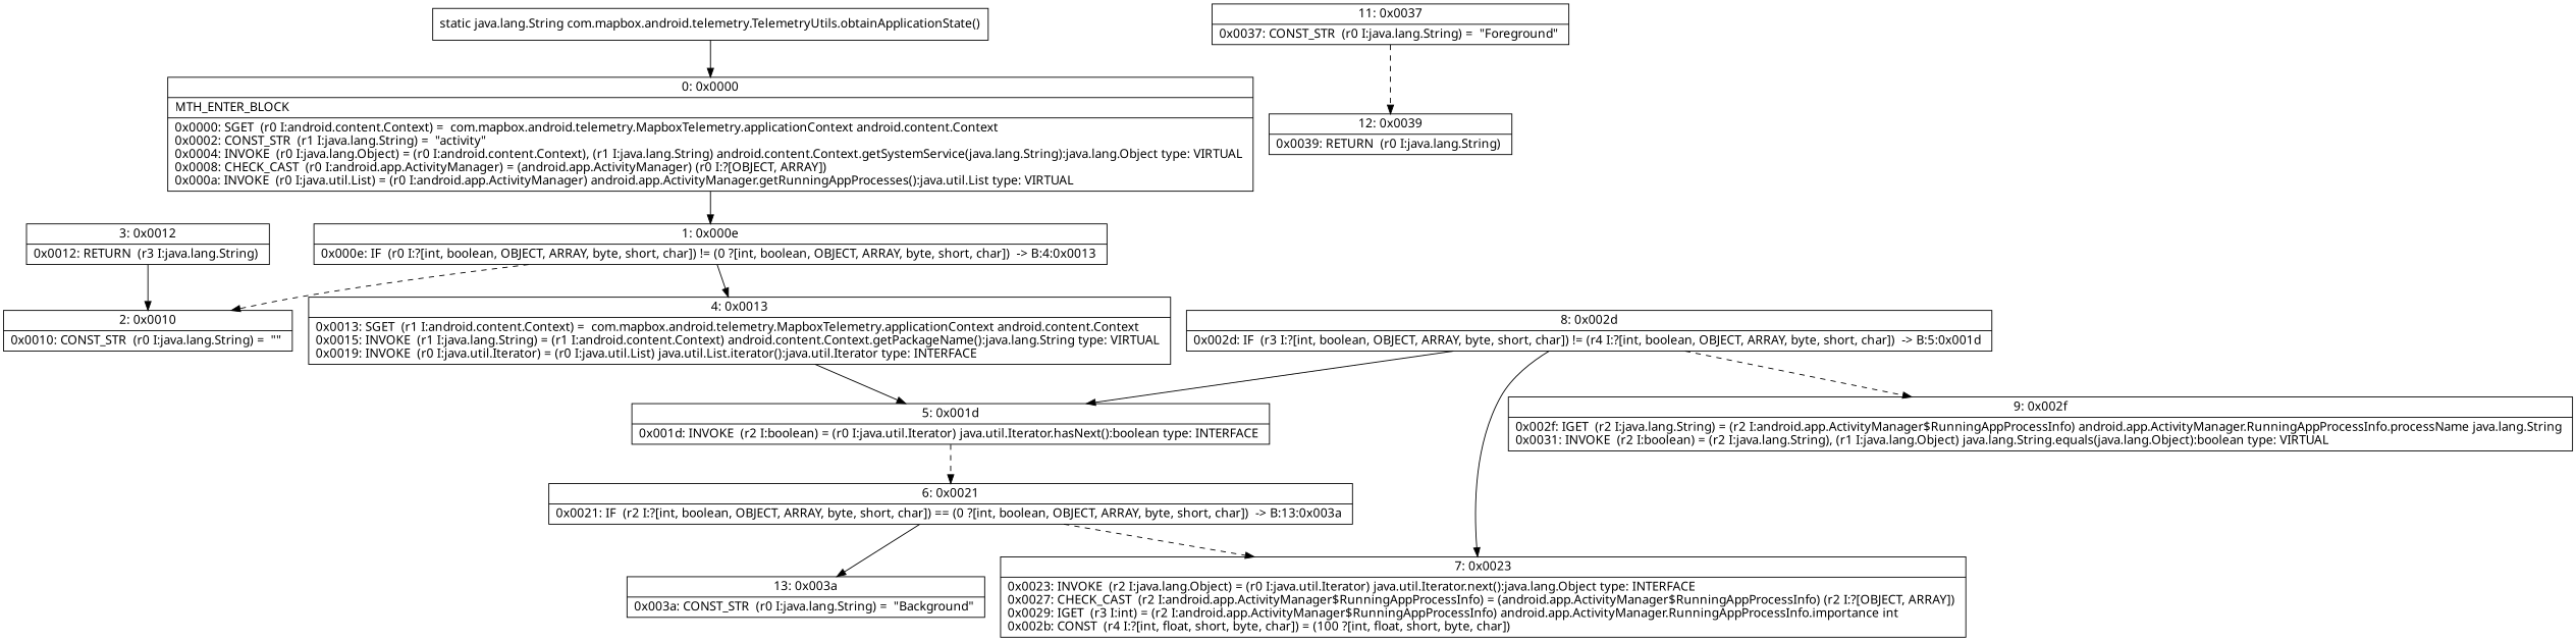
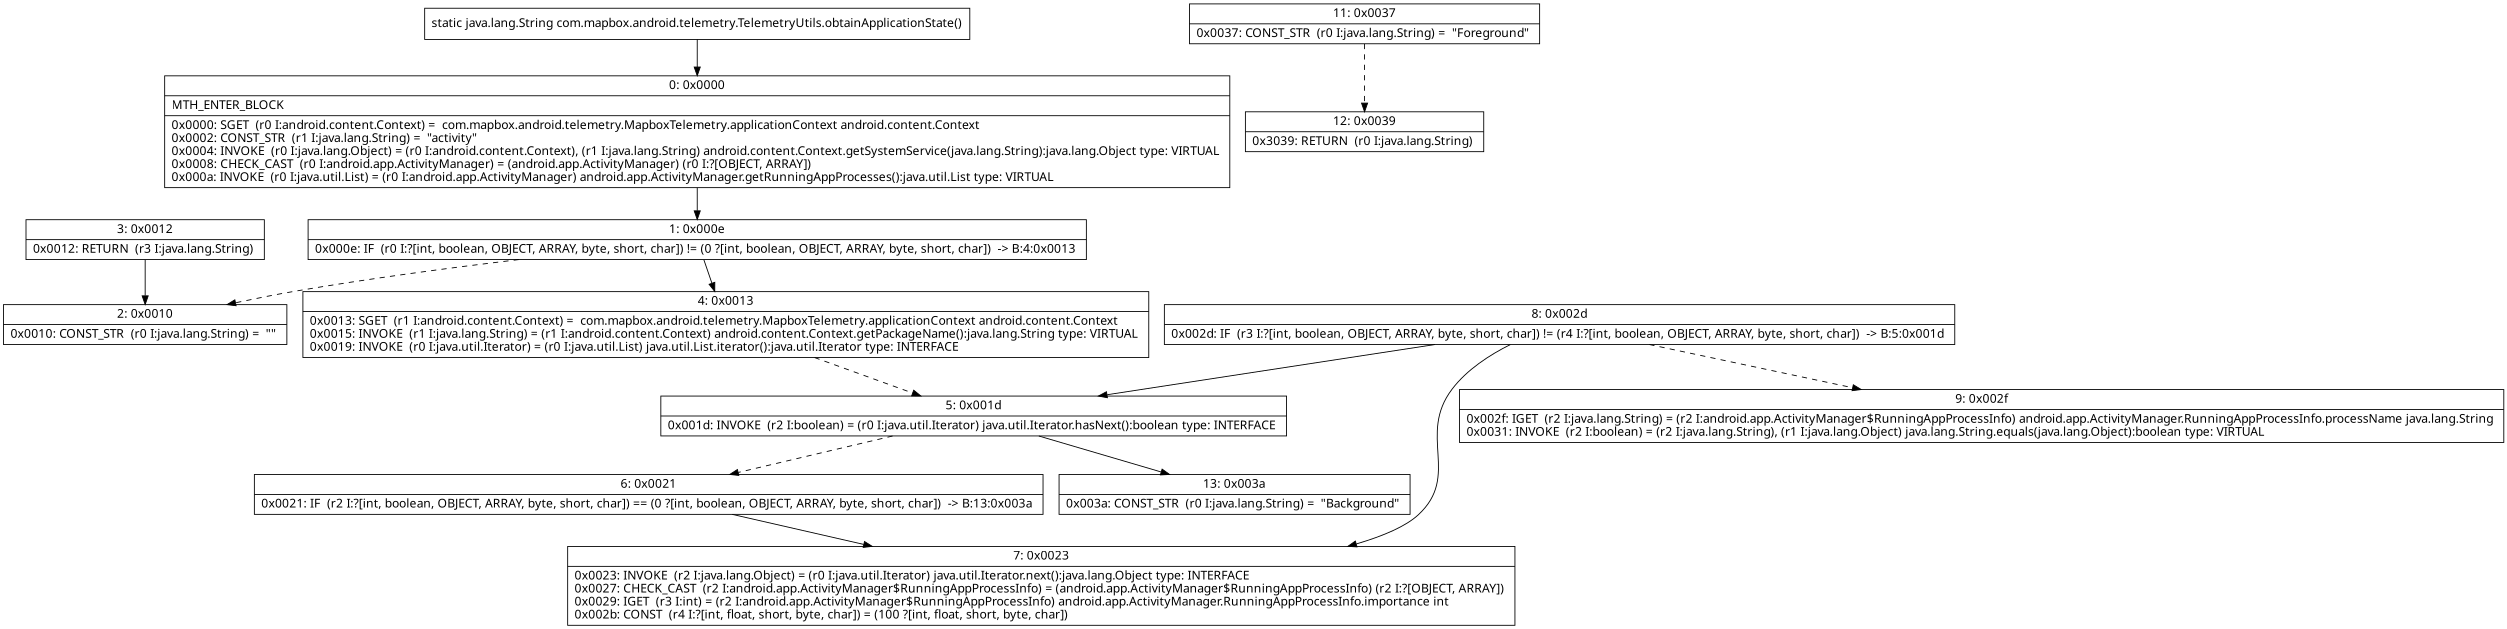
  digraph {
    fontname="Noto Sans"
    node [fontname="Noto Sans" shape=record]
    edge [fontname="Noto Sans"]
    n1 [label="{0\:\ 0x0000|MTH_ENTER_BLOCK\l|0x0000: SGET  (r0 I:android.content.Context) =  com.mapbox.android.telemetry.MapboxTelemetry.applicationContext android.content.Context \l0x0002: CONST_STR  (r1 I:java.lang.String) =  \"activity\" \l0x0004: INVOKE  (r0 I:java.lang.Object) = (r0 I:android.content.Context), (r1 I:java.lang.String) android.content.Context.getSystemService(java.lang.String):java.lang.Object type: VIRTUAL \l0x0008: CHECK_CAST  (r0 I:android.app.ActivityManager) = (android.app.ActivityManager) (r0 I:?[OBJECT, ARRAY]) \l0x000a: INVOKE  (r0 I:java.util.List) = (r0 I:android.app.ActivityManager) android.app.ActivityManager.getRunningAppProcesses():java.util.List type: VIRTUAL \l}"]
    n2 [label="{1\:\ 0x000e|0x000e: IF  (r0 I:?[int, boolean, OBJECT, ARRAY, byte, short, char]) != (0 ?[int, boolean, OBJECT, ARRAY, byte, short, char])  \-\> B:4:0x0013 \l}"]
    n3 [label="{2\:\ 0x0010|0x0010: CONST_STR  (r0 I:java.lang.String) =  \"\" \l}"]
    n4 [label="{4\:\ 0x0013|0x0013: SGET  (r1 I:android.content.Context) =  com.mapbox.android.telemetry.MapboxTelemetry.applicationContext android.content.Context \l0x0015: INVOKE  (r1 I:java.lang.String) = (r1 I:android.content.Context) android.content.Context.getPackageName():java.lang.String type: VIRTUAL \l0x0019: INVOKE  (r0 I:java.util.Iterator) = (r0 I:java.util.List) java.util.List.iterator():java.util.Iterator type: INTERFACE \l}"]
    n5 [label="{5\:\ 0x001d|0x001d: INVOKE  (r2 I:boolean) = (r0 I:java.util.Iterator) java.util.Iterator.hasNext():boolean type: INTERFACE \l}"]
    n6 [label="{3\:\ 0x0012|0x0012: RETURN  (r3 I:java.lang.String) \l}"]
    n7 [label="{6\:\ 0x0021|0x0021: IF  (r2 I:?[int, boolean, OBJECT, ARRAY, byte, short, char]) == (0 ?[int, boolean, OBJECT, ARRAY, byte, short, char])  \-\> B:13:0x003a \l}"]
    n8 [label="{7\:\ 0x0023|0x0023: INVOKE  (r2 I:java.lang.Object) = (r0 I:java.util.Iterator) java.util.Iterator.next():java.lang.Object type: INTERFACE \l0x0027: CHECK_CAST  (r2 I:android.app.ActivityManager$RunningAppProcessInfo) = (android.app.ActivityManager$RunningAppProcessInfo) (r2 I:?[OBJECT, ARRAY]) \l0x0029: IGET  (r3 I:int) = (r2 I:android.app.ActivityManager$RunningAppProcessInfo) android.app.ActivityManager.RunningAppProcessInfo.importance int \l0x002b: CONST  (r4 I:?[int, float, short, byte, char]) = (100 ?[int, float, short, byte, char]) \l}"]
    n9 [label="{13\:\ 0x003a|0x003a: CONST_STR  (r0 I:java.lang.String) =  \"Background\" \l}"]
    n10 [label="{8\:\ 0x002d|0x002d: IF  (r3 I:?[int, boolean, OBJECT, ARRAY, byte, short, char]) != (r4 I:?[int, boolean, OBJECT, ARRAY, byte, short, char])  \-\> B:5:0x001d \l}"]
    n11 [label="{9\:\ 0x002f|0x002f: IGET  (r2 I:java.lang.String) = (r2 I:android.app.ActivityManager$RunningAppProcessInfo) android.app.ActivityManager.RunningAppProcessInfo.processName java.lang.String \l0x0031: INVOKE  (r2 I:boolean) = (r2 I:java.lang.String), (r1 I:java.lang.Object) java.lang.String.equals(java.lang.Object):boolean type: VIRTUAL \l}"]
    n12 [label="{11\:\ 0x0037|0x0037: CONST_STR  (r0 I:java.lang.String) =  \"Foreground\" \l}"]
-   n13 [label="{12\:\ 0x0039|0x0039: RETURN  (r0 I:java.lang.String) \l}"]
+   n13 [label="{12\:\ 0x0039|0x3039: RETURN  (r0 I:java.lang.String) \l}"]
    n14 [label="{static java.lang.String com.mapbox.android.telemetry.TelemetryUtils.obtainApplicationState() }"]
    n1 -> n2
    n2 -> n3 [style=dashed]
    n2 -> n4
-   n4 -> n5
+   n4 -> n5 [style=dashed]
    n5 -> n7 [style=dashed]
    n6 -> n3
-   n7 -> n8 [style=dashed]
-   n7 -> n9
+   n7 -> n8 [style=solid]
+   n5 -> n9
    n10 -> n5
    n10 -> n8
    n10 -> n11 [style=dashed]
    n12 -> n13 [style=dashed]
    n14 -> n1
  }
